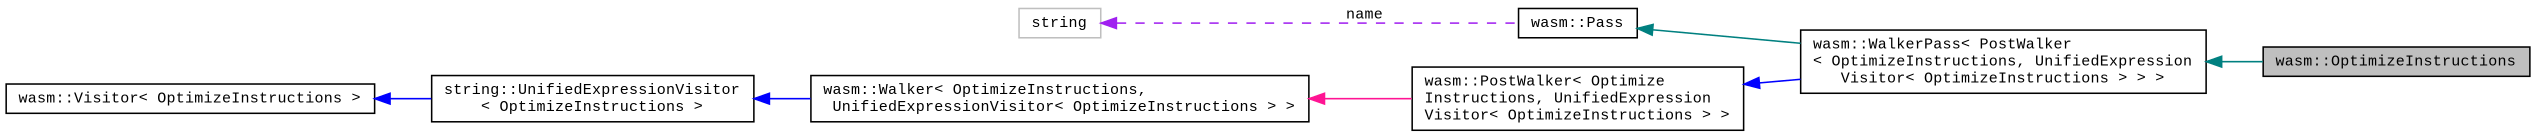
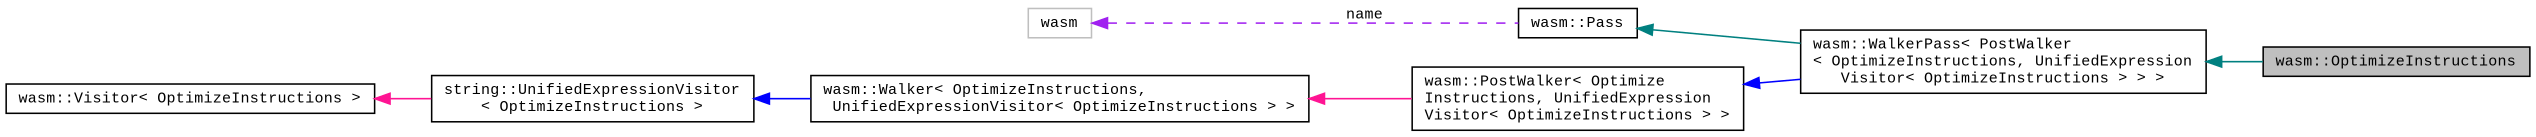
  digraph {
    fontname="Liberation Mono"
    rankdir=LR
    node [color=black fillcolor=white fontname="Liberation Mono" fontsize=10 shape=record style=filled]
    edge [color=teal dir=back fontname="Liberation Mono" fontsize=10 labelfontname=Helvetica labelfontsize=10 style=solid]
    n1 [fillcolor=grey75 fontcolor=black height=0.2 label="wasm::OptimizeInstructions" width=0.4]
    n2 [height=0.2 label="wasm::WalkerPass\< PostWalker\l\< OptimizeInstructions, UnifiedExpression\lVisitor\< OptimizeInstructions \> \> \>" width=0.4]
    n3 [height=0.2 label="wasm::Pass" width=0.4]
-   n4 [color=grey75 height=0.2 label=string width=0.4]
+   n4 [color=grey75 height=0.2 label=wasm width=0.4]
    n5 [height=0.2 label="wasm::PostWalker\< Optimize\lInstructions, UnifiedExpression\lVisitor\< OptimizeInstructions \> \>" width=0.4]
    n6 [height=0.2 label="wasm::Walker\< OptimizeInstructions,\l UnifiedExpressionVisitor\< OptimizeInstructions \> \>" width=0.4]
    n7 [height=0.2 label="string::UnifiedExpressionVisitor\l\< OptimizeInstructions \>" width=0.4]
    n8 [height=0.2 label="wasm::Visitor\< OptimizeInstructions \>" width=0.4]
    n2 -> n1
    n3 -> n2
    n4 -> n3 [color=purple label=" name" style=dashed]
    n5 -> n2 [color=blue]
    n6 -> n5 [color=deeppink]
    n7 -> n6 [color=blue]
-   n8 -> n7 [color=blue]
+   n8 -> n7 [color=deeppink]
  }
